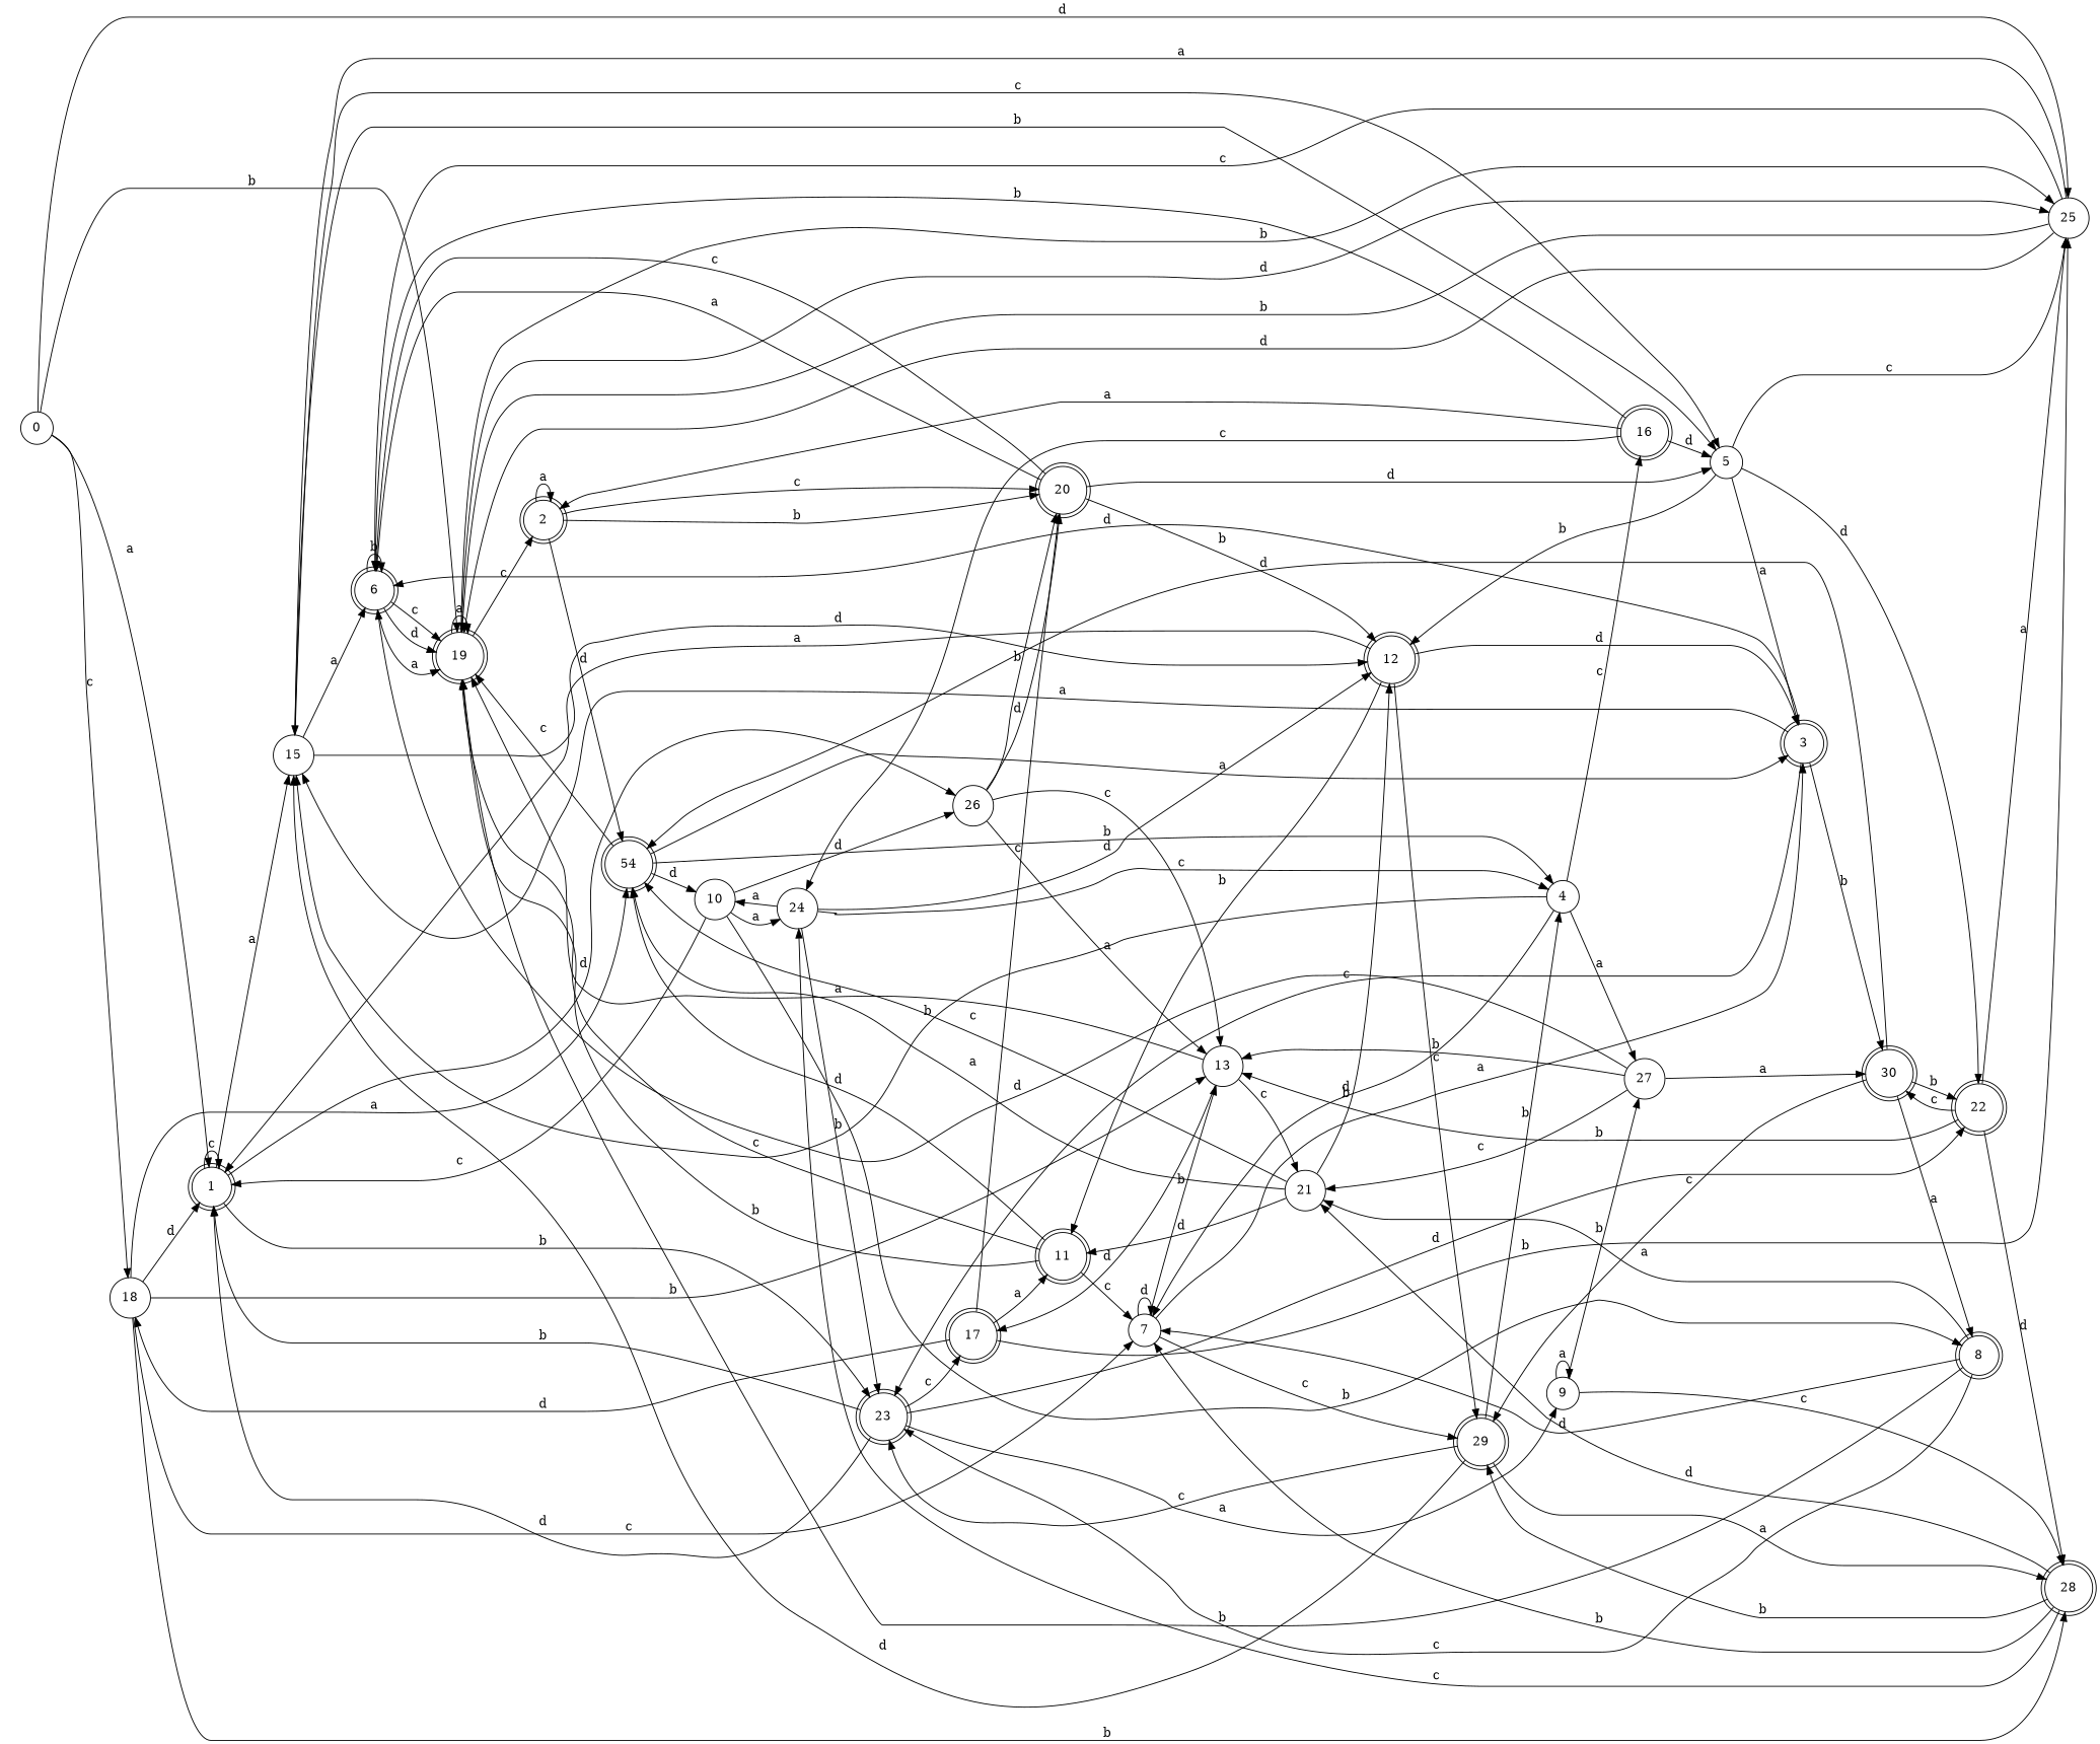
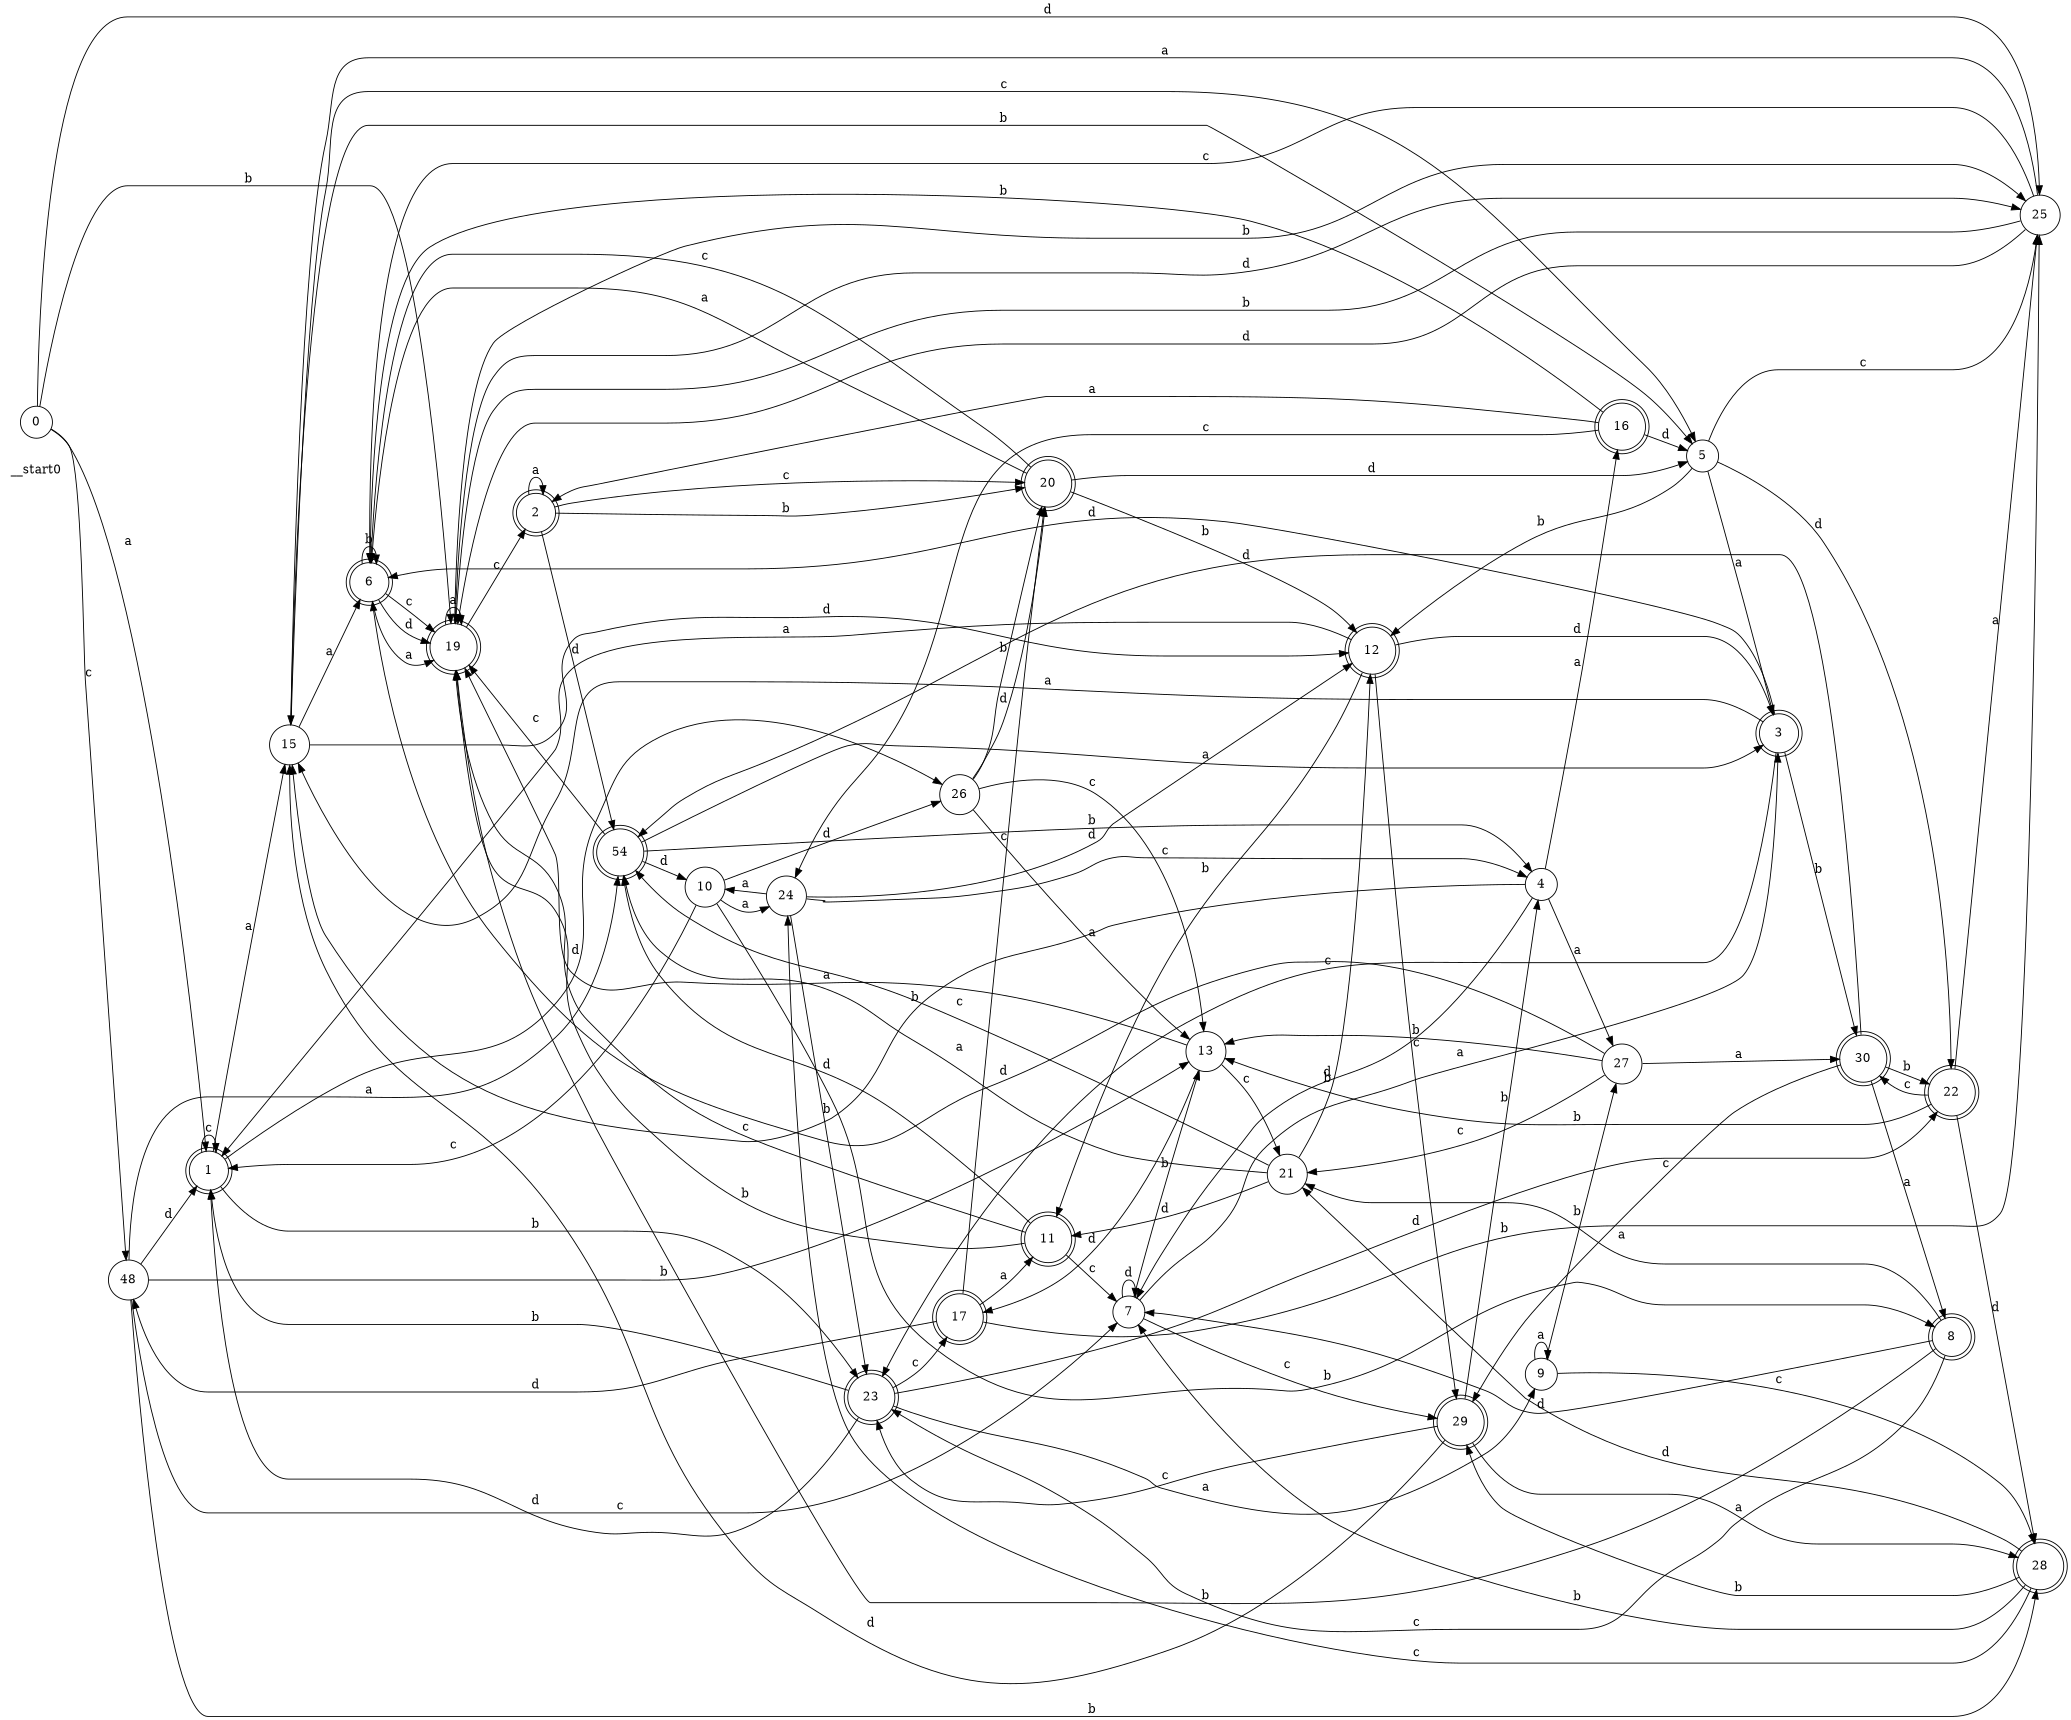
  digraph {
    rankdir=LR
    node [shape=doublecircle color=black fillcolor=white style="rounded,filled"]
+   __start0 [shape=none color="" fillcolor="" style=""]
    n2 [label=0 shape=circle style=filled]
-   n3 [label=18 shape=circle style=filled]
+   n3 [label=48 shape=circle style=filled]
    n4 [label=19]
    n5 [label=25 shape=circle style=filled]
    n6 [label=1]
    n7 [label=6]
    n8 [label=54]
    n9 [label=7 shape=circle style=filled]
    n10 [label=13 shape=circle style=filled]
    n11 [label=28]
    n12 [label=2]
    n13 [label=15 shape=circle style=filled]
    n14 [label=23]
    n15 [label=26 shape=circle style=filled]
    n16 [label=5 shape=circle style=filled]
    n17 [label=12]
    n18 [label=22]
    n19 [label=9 shape=circle style=filled]
    n20 [label=17]
    n21 [label=20]
    n22 [label=3]
    n23 [label=4 shape=circle style=filled]
    n24 [label=10 shape=circle style=filled]
    n25 [label=30]
    n26 [label=29]
    n27 [label=8]
    n28 [label=16]
    n29 [label=27 shape=circle style=filled]
    n30 [label=24 shape=circle style=filled]
    n31 [label=21 shape=circle style=filled]
    n32 [label=11]
    n2 -> n3 [label=c]
    n2 -> n4 [label=b]
    n2 -> n5 [label=d]
    n2 -> n6 [label=a]
    n3 -> n6 [label=d]
    n3 -> n8 [label=a]
    n3 -> n9 [label=c]
    n3 -> n10 [label=b]
    n3 -> n11 [label=b]
    n4 -> n4 [label=a]
    n4 -> n5 [label=b]
    n4 -> n5 [label=d]
    n4 -> n12 [label=c]
    n5 -> n4 [label=b]
    n5 -> n4 [label=d]
    n5 -> n7 [label=c]
    n5 -> n13 [label=a]
    n6 -> n6 [label=c]
    n6 -> n13 [label=a]
    n6 -> n14 [label=b]
    n6 -> n15 [label=d]
    n7 -> n4 [label=a]
    n7 -> n4 [label=c]
    n7 -> n4 [label=d]
    n7 -> n7 [label=b]
    n8 -> n4 [label=c]
    n8 -> n22 [label=a]
    n8 -> n23 [label=b]
    n8 -> n24 [label=d]
    n9 -> n9 [label=d]
    n9 -> n10 [label=b]
    n9 -> n22 [label=a]
    n9 -> n26 [label=c]
    n10 -> n4 [label=a]
    n10 -> n20 [label=d]
    n10 -> n31 [label=c]
    n11 -> n9 [label=b]
    n11 -> n26 [label=b]
    n11 -> n30 [label=c]
    n11 -> n31 [label=d]
    n12 -> n8 [label=d]
    n12 -> n12 [label=a]
    n12 -> n21 [label=b]
    n12 -> n21 [label=c]
    n13 -> n7 [label=a]
    n13 -> n16 [label=b]
    n13 -> n16 [label=c]
    n13 -> n17 [label=d]
    n14 -> n6 [label=b]
    n14 -> n6 [label=d]
    n14 -> n18 [label=d]
    n14 -> n19 [label=a]
    n14 -> n20 [label=c]
    n15 -> n10 [label=a]
    n15 -> n10 [label=c]
    n15 -> n21 [label=b]
    n15 -> n21 [label=d]
    n16 -> n5 [label=c]
    n16 -> n17 [label=b]
    n16 -> n18 [label=d]
    n16 -> n22 [label=a]
    n17 -> n6 [label=a]
    n17 -> n22 [label=d]
    n17 -> n26 [label=c]
    n17 -> n32 [label=b]
    n18 -> n5 [label=a]
    n18 -> n10 [label=b]
    n18 -> n11 [label=d]
    n18 -> n25 [label=c]
    n19 -> n11 [label=c]
    n19 -> n19 [label=a]
    n19 -> n29 [label=b]
    n20 -> n3 [label=d]
    n20 -> n5 [label=b]
    n20 -> n21 [label=c]
    n20 -> n32 [label=a]
    n21 -> n7 [label=a]
    n21 -> n7 [label=c]
    n21 -> n16 [label=d]
    n21 -> n17 [label=b]
    n22 -> n7 [label=d]
    n22 -> n13 [label=a]
    n22 -> n14 [label=c]
    n22 -> n25 [label=b]
    n23 -> n9 [label=d]
    n23 -> n13 [label=b]
-   n23 -> n28 [label=c]
+   n23 -> n28 [label=a]
    n23 -> n29 [label=a]
    n24 -> n6 [label=c]
    n24 -> n15 [label=d]
    n24 -> n27 [label=b]
    n24 -> n30 [label=a]
    n25 -> n8 [label=d]
    n25 -> n18 [label=b]
    n25 -> n26 [label=c]
    n25 -> n27 [label=a]
    n26 -> n11 [label=a]
    n26 -> n13 [label=d]
    n26 -> n14 [label=c]
    n26 -> n23 [label=b]
    n27 -> n4 [label=b]
    n27 -> n9 [label=d]
    n27 -> n14 [label=c]
    n27 -> n31 [label=a]
    n28 -> n7 [label=b]
    n28 -> n12 [label=a]
    n28 -> n16 [label=d]
    n28 -> n30 [label=c]
    n29 -> n7 [label=d]
    n29 -> n10 [label=b]
    n29 -> n25 [label=a]
    n29 -> n31 [label=c]
    n30 -> n14 [label=b]
    n30 -> n17 [label=d]
    n30 -> n23 [label=c]
    n30 -> n24 [label=a]
    n31 -> n8 [label=a]
    n31 -> n8 [label=c]
    n31 -> n17 [label=b]
    n31 -> n32 [label=d]
    n32 -> n4 [label=b]
    n32 -> n4 [label=c]
    n32 -> n8 [label=d]
    n32 -> n9 [label=c]
  }
